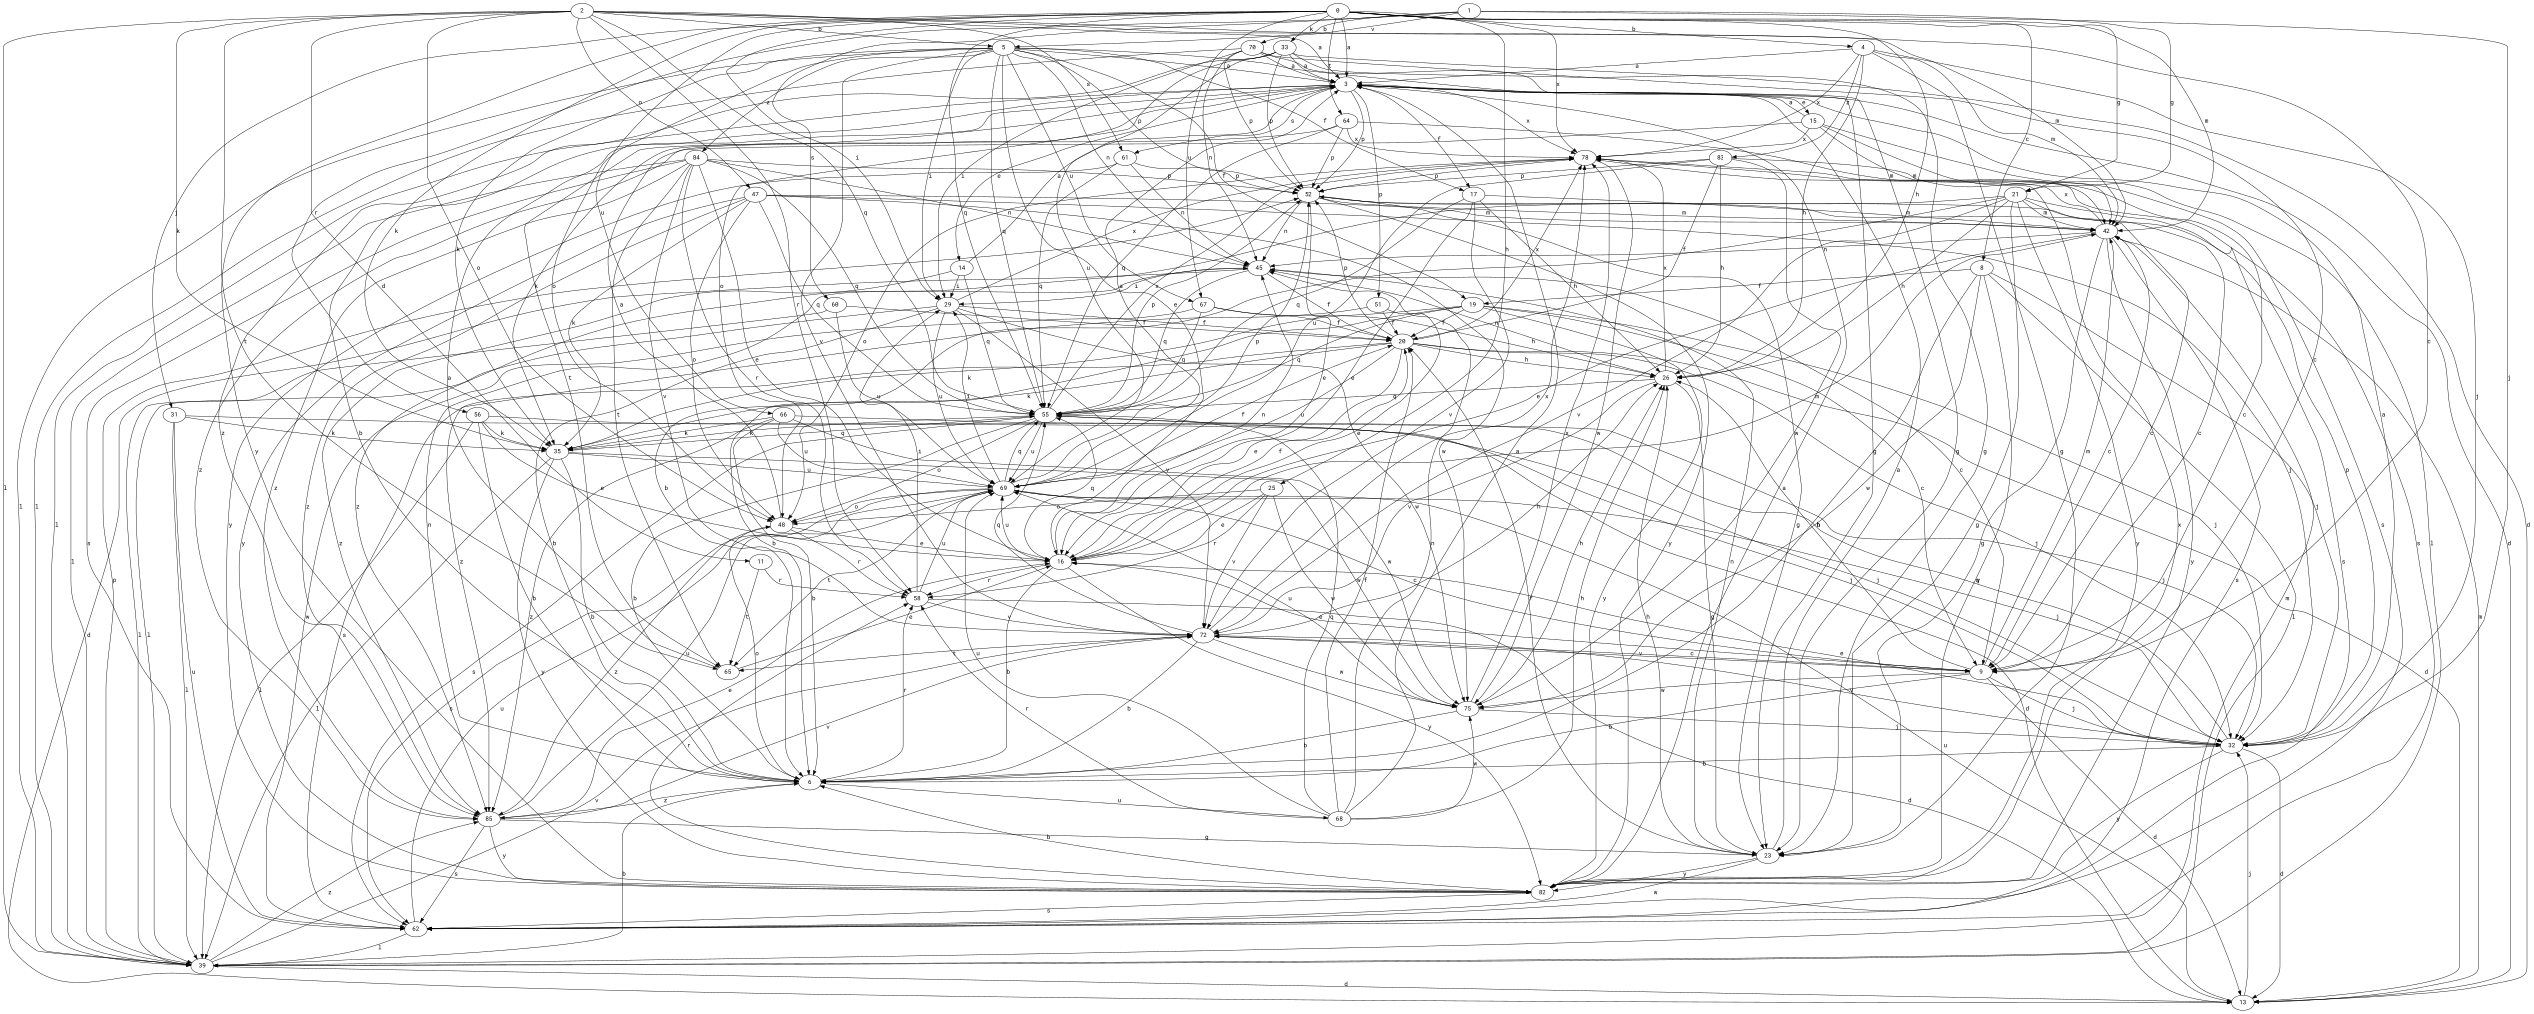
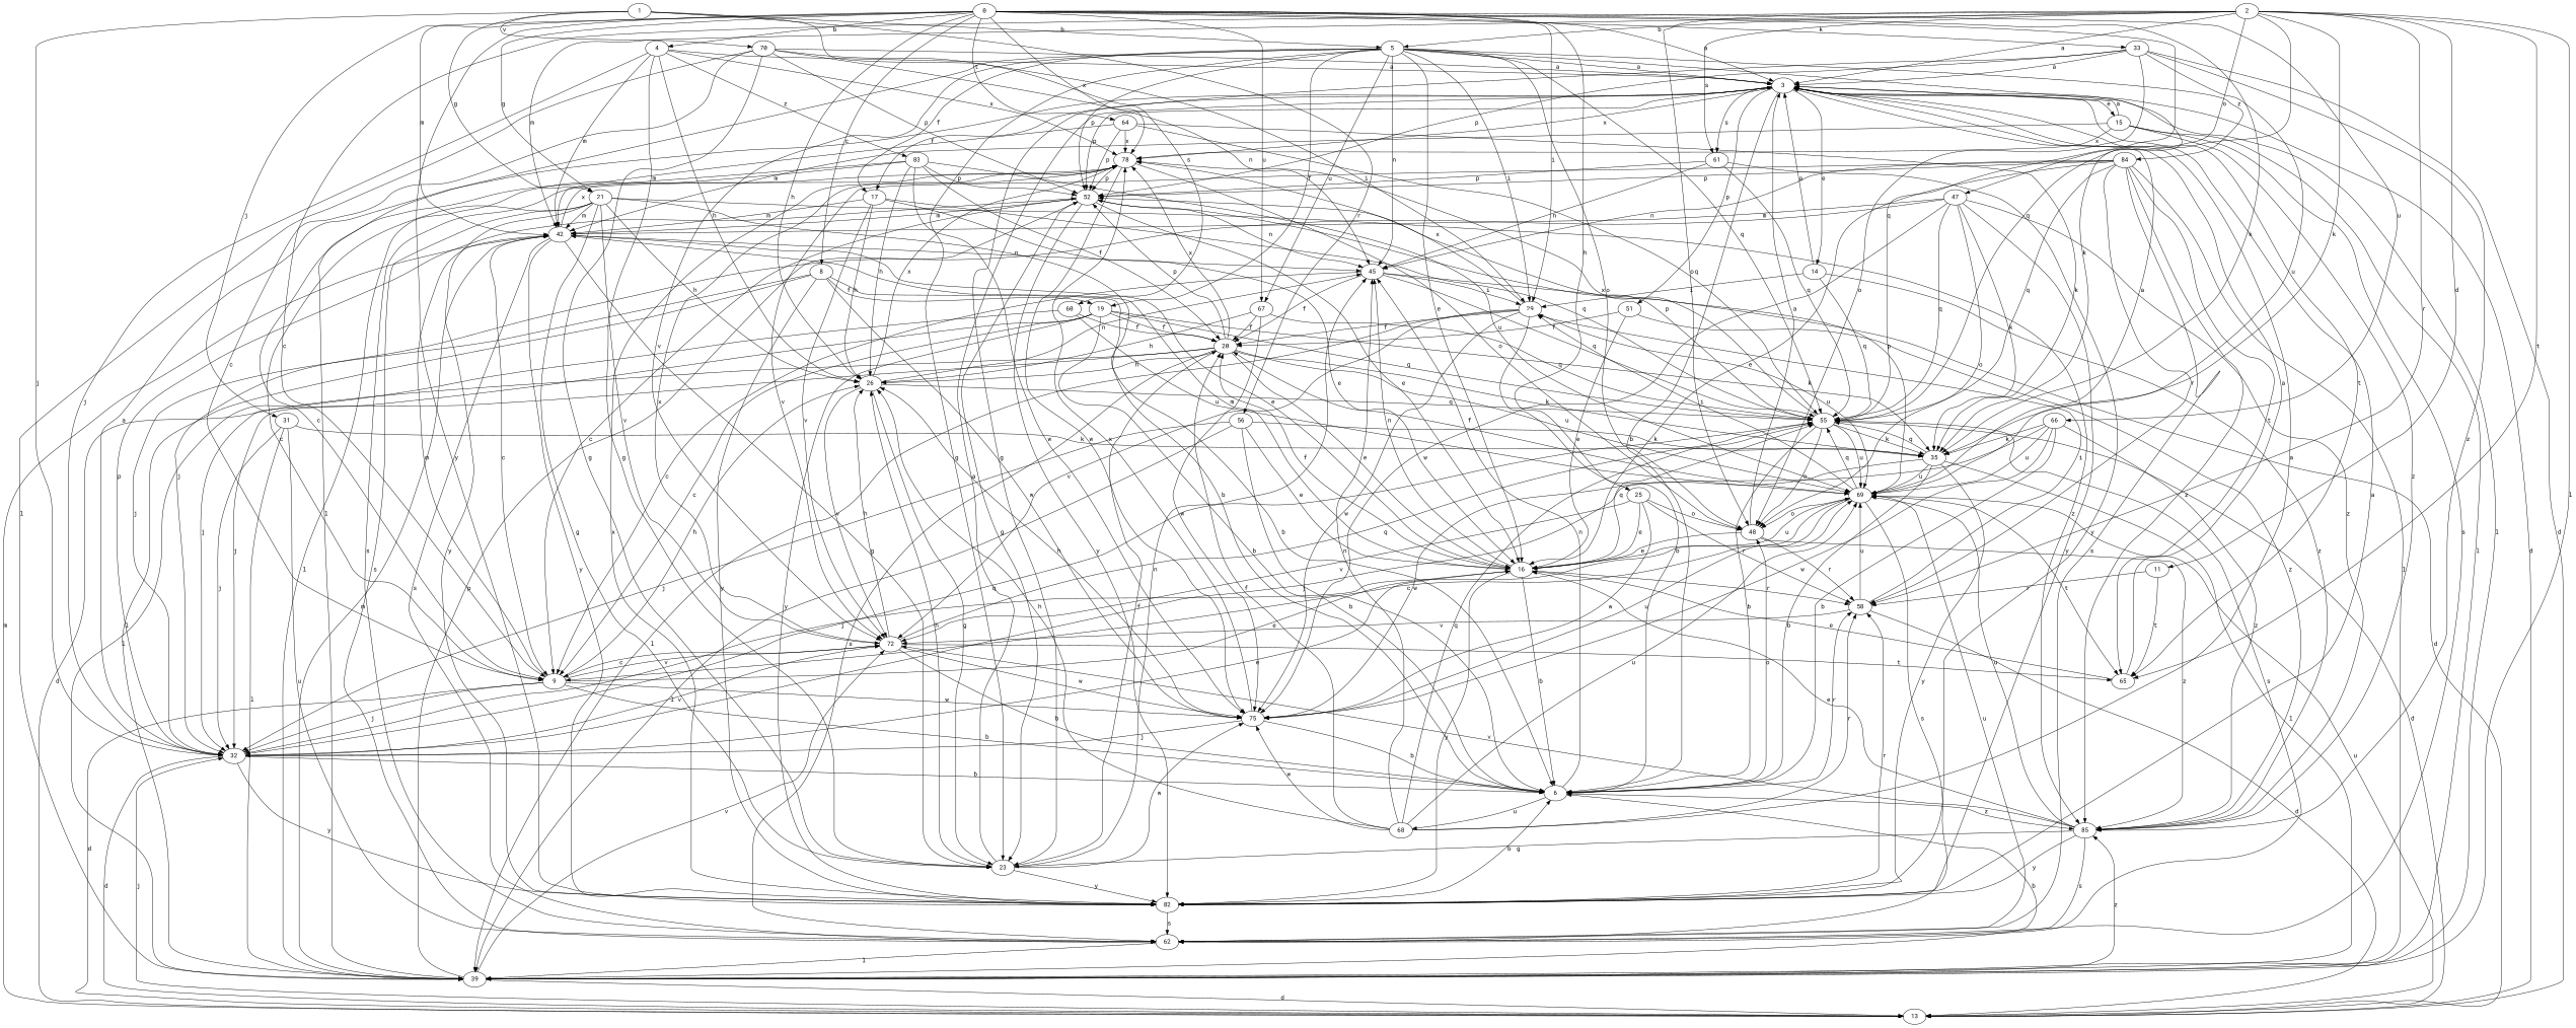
  strict digraph {
    fontname="Roboto Mono"
    node [fontname="Roboto Mono"]
    edge [fontname="Roboto Mono"]
    0
    3
    4
    8
    21
    25
    26
    29
    31
    33
    35
    42
    55
    64
    66
    67
    78
    82
    39
    61
    65
    6
    13
    14
    15
    17
    51
    52
    32
    23
    83
    19
    75
    9
    72
    85
    62
    48
    58
    16
    45
    69
    20
    1
    5
    56
    60
    70
    84
    2
    11
    47
    68
    0 -> 3 [label=a]
    0 -> 4 [label=b]
    0 -> 8 [label=c]
    0 -> 21 [label=g]
    0 -> 25 [label=h]
    0 -> 26 [label=h]
    0 -> 29 [label=i]
    0 -> 31 [label=j]
    0 -> 33 [label=k]
    0 -> 35 [label=k]
    0 -> 42 [label=m]
    0 -> 55 [label=q]
    0 -> 64 [label=t]
    0 -> 66 [label=u]
    0 -> 67 [label=u]
    0 -> 78 [label=x]
    0 -> 82 [label=y]
    3 -> 78 [label=x]
    3 -> 39 [label=l]
    3 -> 61 [label=s]
    3 -> 65 [label=t]
    3 -> 6 [label=b]
    3 -> 13 [label=d]
    3 -> 14 [label=e]
    3 -> 15 [label=e]
    3 -> 17 [label=f]
    3 -> 51 [label=p]
    3 -> 52 [label=p]
    4 -> 3 [label=a]
    4 -> 26 [label=h]
    4 -> 42 [label=m]
    4 -> 78 [label=x]
    4 -> 32 [label=j]
    4 -> 23 [label=g]
    4 -> 83 [label=z]
    8 -> 82 [label=y]
    8 -> 39 [label=l]
    8 -> 6 [label=b]
    8 -> 32 [label=j]
    8 -> 19 [label=f]
    8 -> 75 [label=w]
    21 -> 26 [label=h]
    21 -> 42 [label=m]
    21 -> 82 [label=y]
    21 -> 6 [label=b]
    21 -> 23 [label=g]
    21 -> 9 [label=c]
    21 -> 72 [label=v]
    21 -> 85 [label=z]
    21 -> 62 [label=s]
    25 -> 75 [label=w]
    25 -> 72 [label=v]
    25 -> 48 [label=o]
    25 -> 58 [label=r]
    25 -> 16 [label=e]
    26 -> 55 [label=q]
    26 -> 78 [label=x]
    26 -> 23 [label=g]
    26 -> 72 [label=v]
    26 -> 45 [label=n]
    29 -> 78 [label=x]
    29 -> 39 [label=l]
    29 -> 6 [label=b]
    29 -> 75 [label=w]
    29 -> 72 [label=v]
    29 -> 69 [label=u]
    29 -> 20 [label=f]
    31 -> 35 [label=k]
    31 -> 39 [label=l]
    31 -> 32 [label=j]
    31 -> 62 [label=u]
    33 -> 3 [label=a]
    33 -> 13 [label=d]
    33 -> 52 [label=p]
    33 -> 23 [label=g]
    33 -> 85 [label=z]
    33 -> 48 [label=o]
    33 -> 69 [label=u]
    35 -> 55 [label=q]
    35 -> 82 [label=y]
    35 -> 39 [label=l]
    35 -> 6 [label=b]
    35 -> 75 [label=w]
    35 -> 69 [label=u]
    42 -> 78 [label=x]
    42 -> 82 [label=y]
    42 -> 23 [label=g]
    42 -> 9 [label=c]
    42 -> 62 [label=s]
    42 -> 16 [label=e]
    42 -> 45 [label=n]
    55 -> 35 [label=k]
    55 -> 78 [label=x]
    55 -> 6 [label=b]
    55 -> 13 [label=d]
    55 -> 52 [label=p]
    55 -> 62 [label=s]
    55 -> 48 [label=o]
    55 -> 69 [label=u]
    64 -> 35 [label=k]
    64 -> 42 [label=m]
    64 -> 55 [label=q]
    64 -> 78 [label=x]
    64 -> 52 [label=p]
    66 -> 35 [label=k]
    66 -> 6 [label=b]
    66 -> 32 [label=j]
    66 -> 75 [label=w]
    66 -> 85 [label=z]
    66 -> 69 [label=u]
    67 -> 26 [label=h]
    67 -> 55 [label=q]
-   67 -> 62 [label=w]
+   67 -> 75 [label=w]
    67 -> 20 [label=f]
    78 -> 52 [label=p]
    78 -> 75 [label=w]
    78 -> 62 [label=s]
    78 -> 48 [label=o]
    82 -> 3 [label=a]
    82 -> 78 [label=x]
    82 -> 6 [label=b]
    82 -> 62 [label=s]
    82 -> 58 [label=r]
    39 -> 42 [label=m]
    39 -> 6 [label=b]
    39 -> 13 [label=d]
    39 -> 52 [label=p]
    39 -> 72 [label=v]
    39 -> 85 [label=z]
    61 -> 55 [label=q]
    61 -> 82 [label=y]
    61 -> 52 [label=p]
    61 -> 45 [label=n]
    65 -> 3 [label=a]
    65 -> 16 [label=e]
    6 -> 85 [label=z]
    6 -> 48 [label=o]
    6 -> 58 [label=r]
    6 -> 45 [label=n]
    6 -> 68 [label=u]
    13 -> 42 [label=m]
    13 -> 32 [label=j]
    13 -> 69 [label=u]
    14 -> 3 [label=a]
    14 -> 29 [label=i]
    14 -> 55 [label=q]
    14 -> 85 [label=z]
    15 -> 3 [label=a]
    15 -> 42 [label=m]
    15 -> 78 [label=x]
    15 -> 39 [label=l]
    15 -> 85 [label=z]
    15 -> 62 [label=s]
    17 -> 26 [label=h]
    17 -> 42 [label=m]
    17 -> 55 [label=q]
    17 -> 72 [label=v]
    17 -> 16 [label=e]
    51 -> 85 [label=z]
    51 -> 16 [label=e]
    51 -> 20 [label=f]
    52 -> 42 [label=m]
    52 -> 82 [label=y]
    52 -> 23 [label=g]
    52 -> 9 [label=c]
    52 -> 16 [label=e]
    52 -> 45 [label=n]
    32 -> 3 [label=a]
    32 -> 55 [label=q]
    32 -> 82 [label=y]
    32 -> 6 [label=b]
    32 -> 13 [label=d]
    32 -> 52 [label=p]
    32 -> 72 [label=v]
    32 -> 16 [label=e]
    23 -> 3 [label=a]
    23 -> 26 [label=h]
    23 -> 82 [label=y]
-   23 -> 62 [label=w]
+   23 -> 75 [label=w]
    23 -> 45 [label=n]
    23 -> 20 [label=f]
    83 -> 26 [label=h]
+   83 -> 39 [label=l]
    83 -> 52 [label=p]
    83 -> 75 [label=w]
    83 -> 9 [label=c]
    83 -> 69 [label=u]
    83 -> 20 [label=f]
    19 -> 35 [label=k]
    19 -> 55 [label=q]
    19 -> 82 [label=y]
    19 -> 6 [label=b]
    19 -> 32 [label=j]
    19 -> 9 [label=c]
    19 -> 20 [label=f]
    75 -> 26 [label=h]
    75 -> 78 [label=x]
    75 -> 6 [label=b]
    75 -> 32 [label=j]
    75 -> 69 [label=u]
    9 -> 26 [label=h]
    9 -> 42 [label=m]
    9 -> 6 [label=b]
    9 -> 13 [label=d]
    9 -> 32 [label=j]
    9 -> 75 [label=w]
    9 -> 72 [label=v]
    9 -> 16 [label=e]
    72 -> 26 [label=h]
    72 -> 55 [label=q]
    72 -> 78 [label=x]
    72 -> 65 [label=t]
    72 -> 6 [label=b]
    72 -> 75 [label=w]
    72 -> 9 [label=c]
    85 -> 82 [label=y]
    85 -> 23 [label=g]
    85 -> 72 [label=v]
    85 -> 62 [label=s]
    85 -> 16 [label=e]
    85 -> 69 [label=u]
    62 -> 39 [label=l]
    62 -> 69 [label=u]
    48 -> 3 [label=a]
    48 -> 85 [label=z]
    48 -> 58 [label=r]
    48 -> 16 [label=e]
    58 -> 29 [label=i]
    58 -> 13 [label=d]
    58 -> 72 [label=v]
    58 -> 69 [label=u]
    16 -> 42 [label=m]
    16 -> 55 [label=q]
    16 -> 82 [label=y]
    16 -> 6 [label=b]
    16 -> 58 [label=r]
    16 -> 45 [label=n]
    16 -> 69 [label=u]
    16 -> 20 [label=f]
    45 -> 29 [label=i]
    45 -> 55 [label=q]
    45 -> 13 [label=d]
    45 -> 9 [label=c]
    45 -> 20 [label=f]
    69 -> 3 [label=a]
    69 -> 29 [label=i]
    69 -> 55 [label=q]
    69 -> 65 [label=t]
    69 -> 52 [label=p]
    69 -> 32 [label=j]
    69 -> 9 [label=c]
    69 -> 62 [label=s]
    69 -> 48 [label=o]
    69 -> 20 [label=f]
    20 -> 26 [label=h]
    20 -> 35 [label=k]
    20 -> 78 [label=x]
    20 -> 13 [label=d]
    20 -> 52 [label=p]
    20 -> 32 [label=j]
    20 -> 62 [label=s]
    20 -> 16 [label=e]
    20 -> 69 [label=u]
    1 -> 21 [label=g]
    1 -> 32 [label=j]
    1 -> 5 [label=b]
    1 -> 56 [label=r]
    1 -> 60 [label=s]
    1 -> 70 [label=v]
    5 -> 3 [label=a]
    5 -> 29 [label=i]
    5 -> 35 [label=k]
    5 -> 55 [label=q]
    5 -> 67 [label=u]
    5 -> 39 [label=l]
    5 -> 17 [label=f]
    5 -> 52 [label=p]
    5 -> 23 [label=g]
    5 -> 19 [label=f]
    5 -> 72 [label=v]
    5 -> 48 [label=o]
    5 -> 16 [label=e]
    5 -> 45 [label=n]
    5 -> 84 [label=z]
    56 -> 35 [label=k]
    56 -> 39 [label=l]
    56 -> 6 [label=b]
    56 -> 32 [label=j]
    56 -> 16 [label=e]
    60 -> 39 [label=l]
    60 -> 69 [label=u]
    60 -> 20 [label=f]
    70 -> 3 [label=a]
    70 -> 29 [label=i]
    70 -> 39 [label=l]
    70 -> 52 [label=p]
    70 -> 23 [label=g]
    70 -> 9 [label=c]
    70 -> 45 [label=n]
    84 -> 55 [label=q]
    84 -> 39 [label=l]
    84 -> 65 [label=t]
    84 -> 52 [label=p]
    84 -> 72 [label=v]
    84 -> 85 [label=z]
    84 -> 62 [label=s]
    84 -> 58 [label=r]
    84 -> 16 [label=e]
    84 -> 45 [label=n]
    2 -> 3 [label=a]
    2 -> 35 [label=k]
    2 -> 42 [label=m]
    2 -> 55 [label=q]
    2 -> 39 [label=l]
    2 -> 61 [label=s]
    2 -> 65 [label=t]
    2 -> 9 [label=c]
    2 -> 48 [label=o]
    2 -> 58 [label=r]
    2 -> 5 [label=b]
    2 -> 11 [label=d]
    2 -> 47 [label=o]
    11 -> 65 [label=t]
    11 -> 58 [label=r]
    47 -> 35 [label=k]
    47 -> 42 [label=m]
    47 -> 55 [label=q]
    47 -> 82 [label=y]
    47 -> 32 [label=j]
    47 -> 75 [label=w]
    47 -> 85 [label=z]
    47 -> 48 [label=o]
    68 -> 3 [label=a]
    68 -> 26 [label=h]
    68 -> 55 [label=q]
    68 -> 75 [label=w]
    68 -> 58 [label=r]
    68 -> 45 [label=n]
    68 -> 69 [label=u]
    68 -> 20 [label=f]
  }
